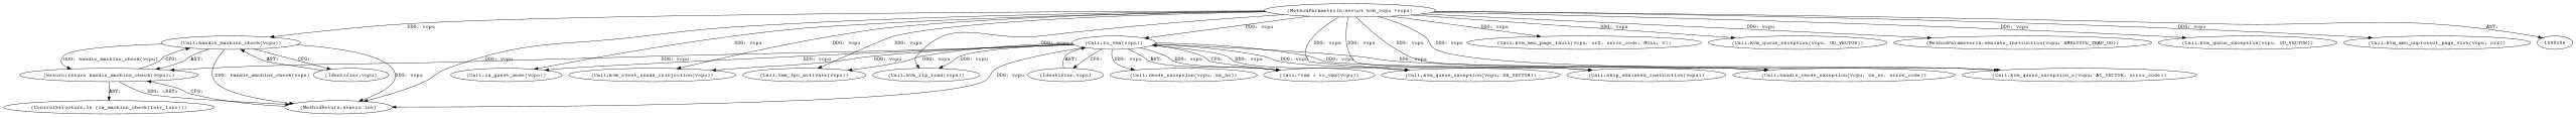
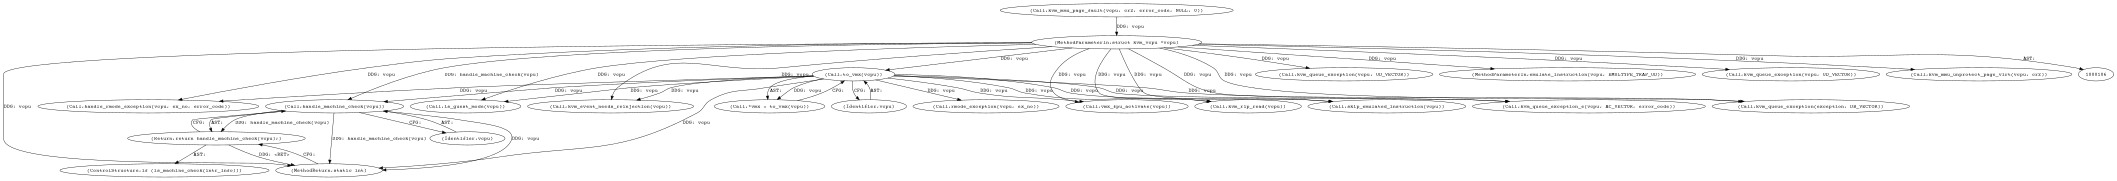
  digraph {
    fontname="Courier Prime"
    node [fontname="Courier Prime"]
    edge [fontname="Courier Prime"]
    n1 [label="(Call,handle_machine_check(vcpu))"]
    n2 [label="(Return,return handle_machine_check(vcpu);)"]
    n3 [label="(Identifier,vcpu)"]
    n4 [label="(MethodReturn,static int)"]
    n5 [label="(ControlStructure,if (is_machine_check(intr_info)))"]
    n6 [label="(Call,to_vmx(vcpu))"]
    n7 [label="(Call,handle_rmode_exception(vcpu, ex_no, error_code))"]
    n8 [label="(Call,is_guest_mode(vcpu))"]
    n9 [label="(Call,*vmx = to_vmx(vcpu))"]
    n10 [label="(Call,kvm_event_needs_reinjection(vcpu))"]
    n11 [label="(Identifier,vcpu)"]
    n12 [label="(Call,vmx_fpu_activate(vcpu))"]
    n13 [label="(Call,kvm_rip_read(vcpu))"]
    n14 [label="(Call,kvm_queue_exception_e(vcpu, AC_VECTOR, error_code))"]
    n15 [label="(Call,rmode_exception(vcpu, ex_no))"]
-   n16 [label="(Call,kvm_queue_exception(vcpu, DB_VECTOR))"]
+   n16 [label="(Call,kvm_queue_exception(exception, DB_VECTOR))"]
    n17 [label="(Call,skip_emulated_instruction(vcpu))"]
    n18 [label="(MethodParameterIn,struct kvm_vcpu *vcpu)"]
    n19 [label="(Call,kvm_mmu_page_fault(vcpu, cr2, error_code, NULL, 0))"]
    n20 [label="(Call,kvm_queue_exception(vcpu, UD_VECTOR))"]
    n21 [label="(MethodParameterIn,emulate_instruction(vcpu, EMULTYPE_TRAP_UD))"]
    n22 [label="(Call,kvm_queue_exception(vcpu, UD_VECTOR))"]
    n23 [label="(Call,kvm_mmu_unprotect_page_virt(vcpu, cr2))"]
    1000106
    n1 -> n2 [label="AST: "]
    n1 -> n2 [label="DDG: handle_machine_check(vcpu)"]
    n1 -> n3 [label="CFG: "]
    n1 -> n4 [label="DDG: handle_machine_check(vcpu)"]
    n1 -> n4 [label="DDG: vcpu"]
    n2 -> n1 [label="CFG: "]
    n2 -> n4 [label="DDG: <RET>"]
    n2 -> n5 [label="AST: "]
    n3 -> n1 [label="AST: "]
    n4 -> n2 [label="CFG: "]
-   n6 -> n2 [label="DDG: vcpu"]
+   n6 -> n1 [label="DDG: vcpu"]
    n6 -> n4 [label="DDG: vcpu"]
    n6 -> n7 [label="DDG: vcpu"]
    n6 -> n8 [label="DDG: vcpu"]
    n6 -> n9 [label="AST: "]
    n6 -> n9 [label="DDG: vcpu"]
    n6 -> n10 [label="DDG: vcpu"]
    n6 -> n11 [label="CFG: "]
    n6 -> n12 [label="DDG: vcpu"]
    n6 -> n13 [label="DDG: vcpu"]
    n6 -> n14 [label="DDG: vcpu"]
    n6 -> n15 [label="DDG: vcpu"]
    n6 -> n16 [label="DDG: vcpu"]
    n6 -> n17 [label="DDG: vcpu"]
    n9 -> n6 [label="CFG: "]
    n11 -> n6 [label="AST: "]
-   n18 -> n1 [label="DDG: vcpu"]
+   n18 -> n1 [label="DDG: handle_machine_check(vcpu)"]
    n18 -> n4 [label="DDG: vcpu"]
    n18 -> n6 [label="DDG: vcpu"]
    n18 -> n7 [label="DDG: vcpu"]
    n18 -> n8 [label="DDG: vcpu"]
    n18 -> n10 [label="DDG: vcpu"]
    n18 -> n12 [label="DDG: vcpu"]
    n18 -> n13 [label="DDG: vcpu"]
    n18 -> n14 [label="DDG: vcpu"]
    n18 -> n16 [label="DDG: vcpu"]
    n18 -> n17 [label="DDG: vcpu"]
-   n18 -> n19 [label="DDG: vcpu"]
+   n19 -> n18 [label="DDG: vcpu"]
    n18 -> n20 [label="DDG: vcpu"]
    n18 -> n21 [label="DDG: vcpu"]
    n18 -> n22 [label="DDG: vcpu"]
    n18 -> n23 [label="DDG: vcpu"]
    n18 -> 1000106 [label="AST: "]
  }
